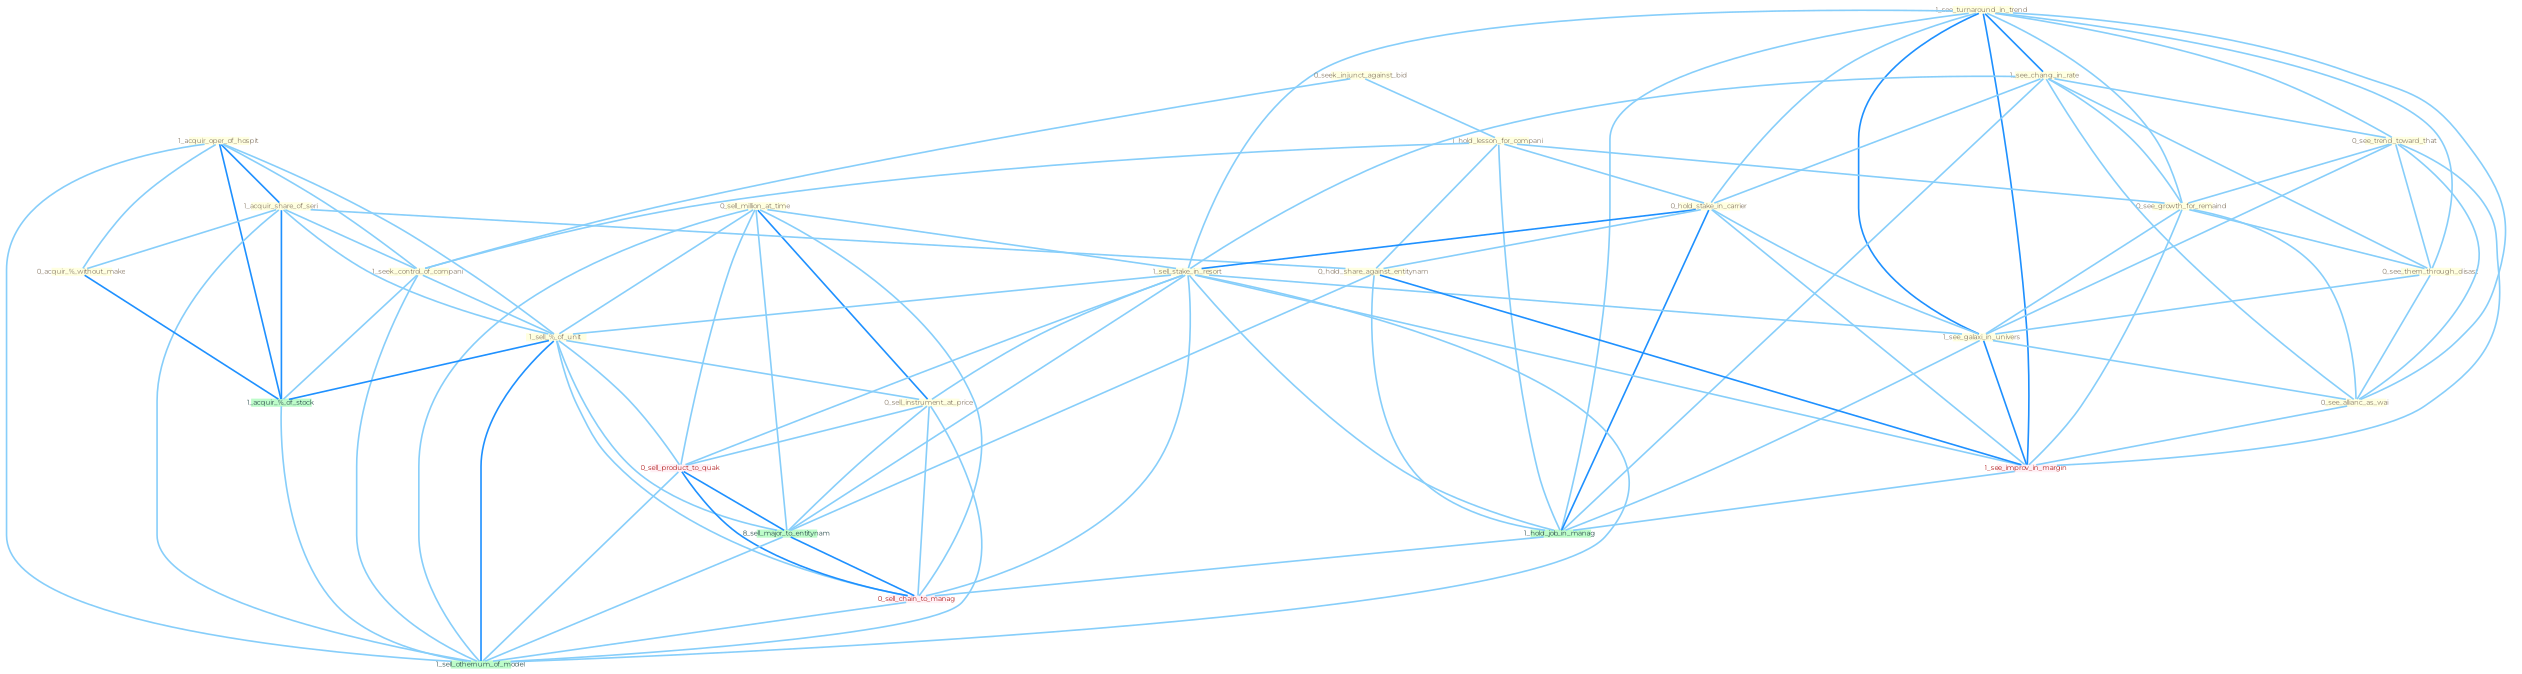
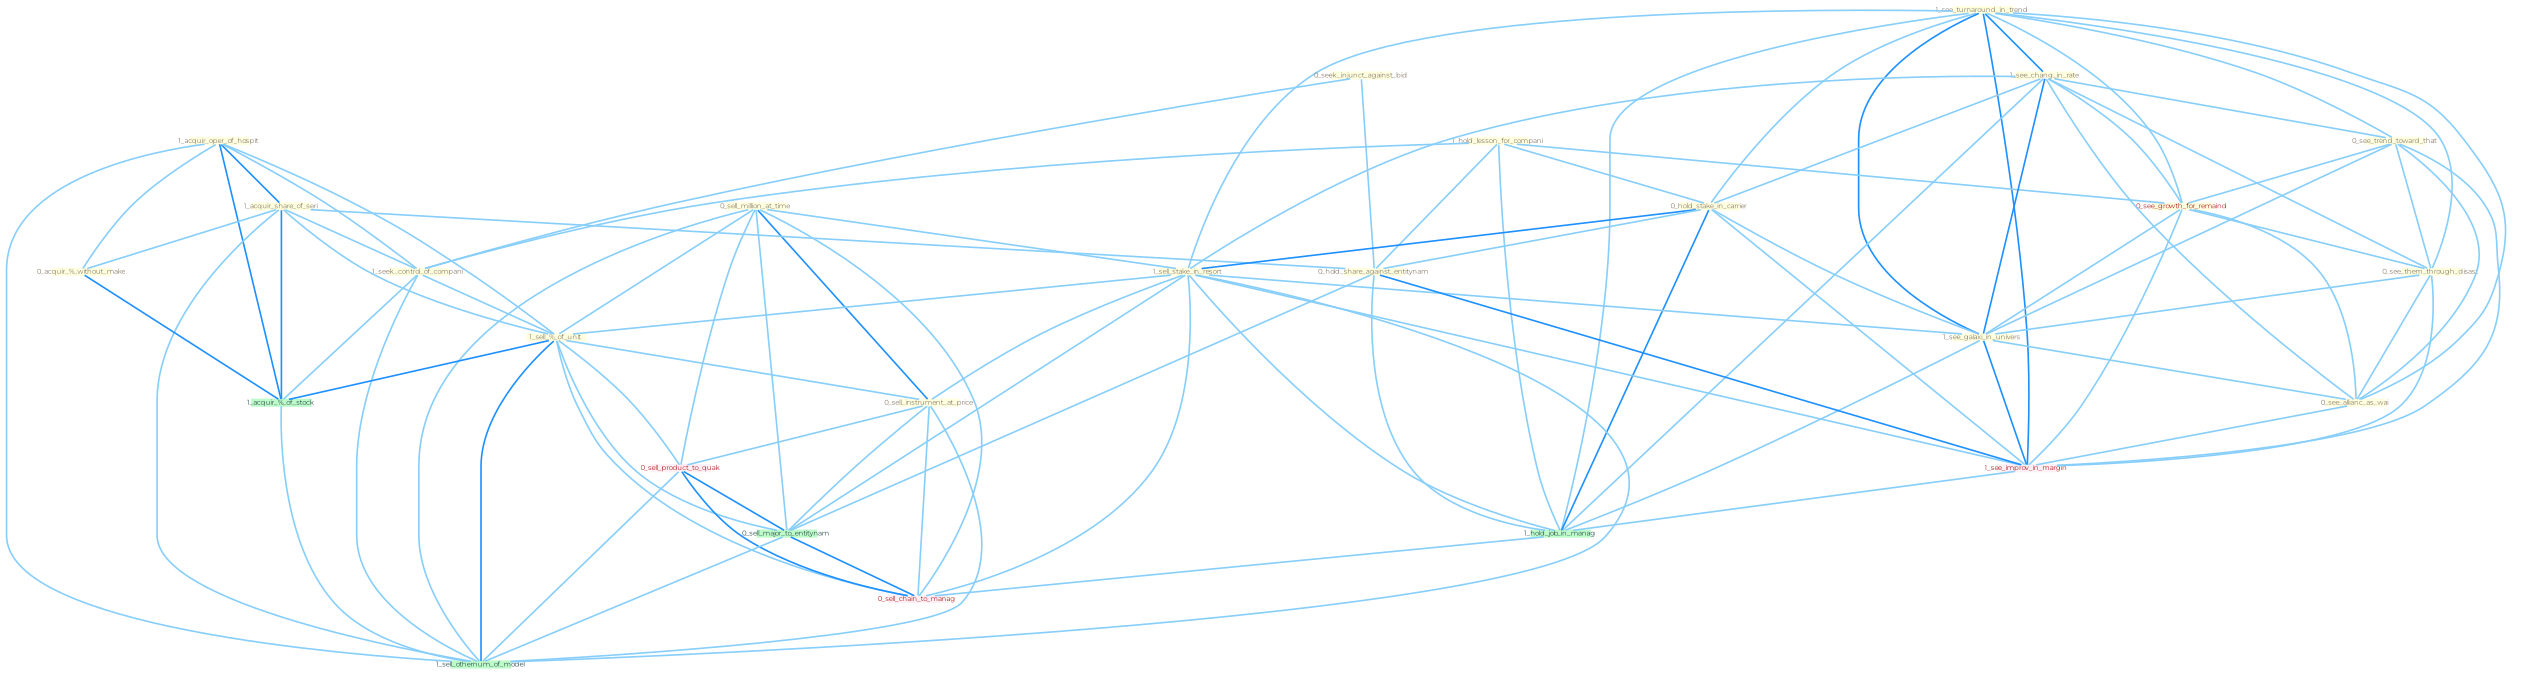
  graph {
    fontname=Montserrat
    node [color="#ffffe0" fixedsize=true fontcolor="#8b7d6b" fontname=Montserrat fontsize=4 shape=polygon style=filled]
    edge [color="#87cefa" fontname=Montserrat w=1]
    "1_see_turnaround_in_trend " [height=.06 width=.5]
    "0_seek_injunct_against_bid " [height=.06 width=.5]
    "1_acquir_oper_of_hospit " [height=.06 width=.5]
    "0_sell_million_at_time " [height=.06 width=.5]
    "1_hold_lesson_for_compani " [height=.06 width=.5]
    "1_see_chang_in_rate " [height=.06 width=.5]
    "0_see_trend_toward_that " [height=.06 width=.5]
    "1_acquir_share_of_seri " [height=.06 width=.5]
-   "0_see_growth_for_remaind " [height=.06 width=.5]
+   "0_see_growth_for_remaind " [fontcolor="#b22222" height=.06 width=.5]
    "0_hold_stake_in_carrier " [height=.06 width=.5]
    "1_seek_control_of_compani " [height=.06 width=.5]
    "1_sell_stake_in_resort " [height=.06 width=.5]
    "0_acquir_%_without_make " [height=.06 width=.5]
    "0_see_them_through_disast " [height=.06 width=.5]
    "1_see_galaxi_in_univers " [height=.06 width=.5]
    "0_hold_share_against_entitynam " [height=.06 width=.5]
    "0_see_allianc_as_wai " [height=.06 width=.5]
    "1_sell_%_of_unit " [height=.06 width=.5]
    "0_sell_instrument_at_price " [height=.06 width=.5]
    "1_see_improv_in_margin " [color="#fff0f5" fontcolor="#b22222" height=.06 width=.5]
    n21 [color="#fff0f5" fontcolor="#b22222" height=.06 label="0_sell_product_to_quak" width=.5]
    "0_sell_chain_to_manag " [color="#fff0f5" fontcolor="#b22222" height=.06 width=.5]
    "1_hold_job_in_manag " [color="#BDFCC9" fontcolor="#2f4f4f" height=.06 width=.5]
    "1_acquir_%_of_stock " [color="#BDFCC9" fontcolor="#2f4f4f" height=.06 width=.5]
    "1_sell_othernum_of_model " [color="#BDFCC9" fontcolor="#2f4f4f" height=.06 width=.5]
-   "0_sell_major_to_entitynam " [color="#BDFCC9" fontcolor="#2f4f4f" height=.06 width=.5 label="8_sell_major_to_entitynam"]
+   "0_sell_major_to_entitynam " [color="#BDFCC9" fontcolor="#2f4f4f" height=.06 width=.5]
    subgraph sub_1 {
      "1_see_turnaround_in_trend "
      "0_seek_injunct_against_bid "
      "1_acquir_oper_of_hospit "
      "0_sell_million_at_time "
      "1_hold_lesson_for_compani "
      "1_see_chang_in_rate "
      "0_see_trend_toward_that "
      "1_acquir_share_of_seri "
      "0_see_growth_for_remaind "
      "0_hold_stake_in_carrier "
      "1_seek_control_of_compani "
      "1_sell_stake_in_resort "
      "0_acquir_%_without_make "
      "0_see_them_through_disast "
      "1_see_galaxi_in_univers "
      "0_hold_share_against_entitynam "
      "0_see_allianc_as_wai "
      "1_sell_%_of_unit "
      "0_sell_instrument_at_price "
    }
    subgraph sub_2 {
      "1_see_improv_in_margin "
      n21
      "0_sell_chain_to_manag "
    }
    "1_see_turnaround_in_trend " -- "1_see_chang_in_rate " [color="#1e90ff" w=2]
    "1_see_turnaround_in_trend " -- "0_see_trend_toward_that "
    "1_see_turnaround_in_trend " -- "0_see_growth_for_remaind "
    "1_see_turnaround_in_trend " -- "0_hold_stake_in_carrier "
    "1_see_turnaround_in_trend " -- "1_sell_stake_in_resort "
    "1_see_turnaround_in_trend " -- "0_see_them_through_disast "
    "1_see_turnaround_in_trend " -- "1_see_galaxi_in_univers " [color="#1e90ff" w=2]
    "1_see_turnaround_in_trend " -- "0_see_allianc_as_wai "
    "1_see_turnaround_in_trend " -- "1_see_improv_in_margin " [color="#1e90ff" w=2]
    "1_see_turnaround_in_trend " -- "1_hold_job_in_manag "
    "0_seek_injunct_against_bid " -- "1_seek_control_of_compani "
-   "0_seek_injunct_against_bid " -- "1_hold_lesson_for_compani "
+   "0_seek_injunct_against_bid " -- "0_hold_share_against_entitynam "
    "1_acquir_oper_of_hospit " -- "1_acquir_share_of_seri " [color="#1e90ff" w=2]
    "1_acquir_oper_of_hospit " -- "1_seek_control_of_compani "
    "1_acquir_oper_of_hospit " -- "0_acquir_%_without_make "
    "1_acquir_oper_of_hospit " -- "1_sell_%_of_unit "
    "1_acquir_oper_of_hospit " -- "1_acquir_%_of_stock " [color="#1e90ff" w=2]
    "1_acquir_oper_of_hospit " -- "1_sell_othernum_of_model "
    "0_sell_million_at_time " -- "1_sell_stake_in_resort "
    "0_sell_million_at_time " -- "1_sell_%_of_unit "
    "0_sell_million_at_time " -- "0_sell_instrument_at_price " [color="#1e90ff" w=2]
    "0_sell_million_at_time " -- n21
    "0_sell_million_at_time " -- "0_sell_chain_to_manag "
    "0_sell_million_at_time " -- "1_sell_othernum_of_model "
    "0_sell_million_at_time " -- "0_sell_major_to_entitynam "
    "1_hold_lesson_for_compani " -- "0_see_growth_for_remaind "
    "1_hold_lesson_for_compani " -- "0_hold_stake_in_carrier "
    "1_hold_lesson_for_compani " -- "1_seek_control_of_compani "
    "1_hold_lesson_for_compani " -- "0_hold_share_against_entitynam "
    "1_hold_lesson_for_compani " -- "1_hold_job_in_manag "
    "1_see_chang_in_rate " -- "0_see_trend_toward_that "
    "1_see_chang_in_rate " -- "0_see_growth_for_remaind "
    "1_see_chang_in_rate " -- "0_hold_stake_in_carrier "
    "1_see_chang_in_rate " -- "1_sell_stake_in_resort "
    "1_see_chang_in_rate " -- "0_see_them_through_disast "
+   "1_see_chang_in_rate " -- "1_see_galaxi_in_univers " [color="#1e90ff" w=2]
    "1_see_chang_in_rate " -- "0_see_allianc_as_wai "
    "1_see_chang_in_rate " -- "1_hold_job_in_manag "
    "0_see_trend_toward_that " -- "0_see_growth_for_remaind "
    "0_see_trend_toward_that " -- "0_see_them_through_disast "
    "0_see_trend_toward_that " -- "1_see_galaxi_in_univers "
    "0_see_trend_toward_that " -- "0_see_allianc_as_wai "
    "0_see_trend_toward_that " -- "1_see_improv_in_margin "
    "1_acquir_share_of_seri " -- "1_seek_control_of_compani "
    "1_acquir_share_of_seri " -- "0_acquir_%_without_make "
    "1_acquir_share_of_seri " -- "0_hold_share_against_entitynam "
    "1_acquir_share_of_seri " -- "1_sell_%_of_unit "
    "1_acquir_share_of_seri " -- "1_acquir_%_of_stock " [color="#1e90ff" w=2]
    "1_acquir_share_of_seri " -- "1_sell_othernum_of_model "
    "0_see_growth_for_remaind " -- "0_see_them_through_disast "
    "0_see_growth_for_remaind " -- "1_see_galaxi_in_univers "
    "0_see_growth_for_remaind " -- "0_see_allianc_as_wai "
    "0_see_growth_for_remaind " -- "1_see_improv_in_margin "
    "0_hold_stake_in_carrier " -- "1_sell_stake_in_resort " [color="#1e90ff" w=2]
    "0_hold_stake_in_carrier " -- "1_see_galaxi_in_univers "
    "0_hold_stake_in_carrier " -- "0_hold_share_against_entitynam "
    "0_hold_stake_in_carrier " -- "1_see_improv_in_margin "
    "0_hold_stake_in_carrier " -- "1_hold_job_in_manag " [color="#1e90ff" w=2]
    "1_seek_control_of_compani " -- "1_sell_%_of_unit "
    "1_seek_control_of_compani " -- "1_acquir_%_of_stock "
    "1_seek_control_of_compani " -- "1_sell_othernum_of_model "
    "1_sell_stake_in_resort " -- "1_see_galaxi_in_univers "
    "1_sell_stake_in_resort " -- "1_sell_%_of_unit "
    "1_sell_stake_in_resort " -- "0_sell_instrument_at_price "
    "1_sell_stake_in_resort " -- "1_see_improv_in_margin "
-   "1_sell_stake_in_resort " -- n21
    "1_sell_stake_in_resort " -- "0_sell_chain_to_manag "
    "1_sell_stake_in_resort " -- "1_hold_job_in_manag "
    "1_sell_stake_in_resort " -- "1_sell_othernum_of_model "
    "1_sell_stake_in_resort " -- "0_sell_major_to_entitynam "
    "0_acquir_%_without_make " -- "1_acquir_%_of_stock " [color="#1e90ff" w=2]
    "0_see_them_through_disast " -- "1_see_galaxi_in_univers "
    "0_see_them_through_disast " -- "0_see_allianc_as_wai "
+   "0_see_them_through_disast " -- "1_see_improv_in_margin "
    "1_see_galaxi_in_univers " -- "0_see_allianc_as_wai "
    "1_see_galaxi_in_univers " -- "1_see_improv_in_margin " [color="#1e90ff" w=2]
    "1_see_galaxi_in_univers " -- "1_hold_job_in_manag "
    "0_hold_share_against_entitynam " -- "1_see_improv_in_margin " [color="#1e90ff" w=2]
    "0_hold_share_against_entitynam " -- "1_hold_job_in_manag "
    "0_hold_share_against_entitynam " -- "0_sell_major_to_entitynam "
    "0_see_allianc_as_wai " -- "1_see_improv_in_margin "
    "1_sell_%_of_unit " -- "0_sell_instrument_at_price "
    "1_sell_%_of_unit " -- n21
    "1_sell_%_of_unit " -- "0_sell_chain_to_manag "
    "1_sell_%_of_unit " -- "1_acquir_%_of_stock " [color="#1e90ff" w=2]
    "1_sell_%_of_unit " -- "1_sell_othernum_of_model " [color="#1e90ff" w=2]
    "1_sell_%_of_unit " -- "0_sell_major_to_entitynam "
    "0_sell_instrument_at_price " -- n21
    "0_sell_instrument_at_price " -- "0_sell_chain_to_manag "
    "0_sell_instrument_at_price " -- "1_sell_othernum_of_model "
    "0_sell_instrument_at_price " -- "0_sell_major_to_entitynam "
    "1_see_improv_in_margin " -- "1_hold_job_in_manag "
    n21 -- "0_sell_chain_to_manag " [color="#1e90ff" w=2]
    n21 -- "1_sell_othernum_of_model "
    n21 -- "0_sell_major_to_entitynam " [color="#1e90ff" w=2]
-   "0_sell_chain_to_manag " -- "1_sell_othernum_of_model "
    "1_hold_job_in_manag " -- "0_sell_chain_to_manag "
    "1_acquir_%_of_stock " -- "1_sell_othernum_of_model "
    "0_sell_major_to_entitynam " -- "0_sell_chain_to_manag " [color="#1e90ff" w=2]
    "0_sell_major_to_entitynam " -- "1_sell_othernum_of_model "
  }
